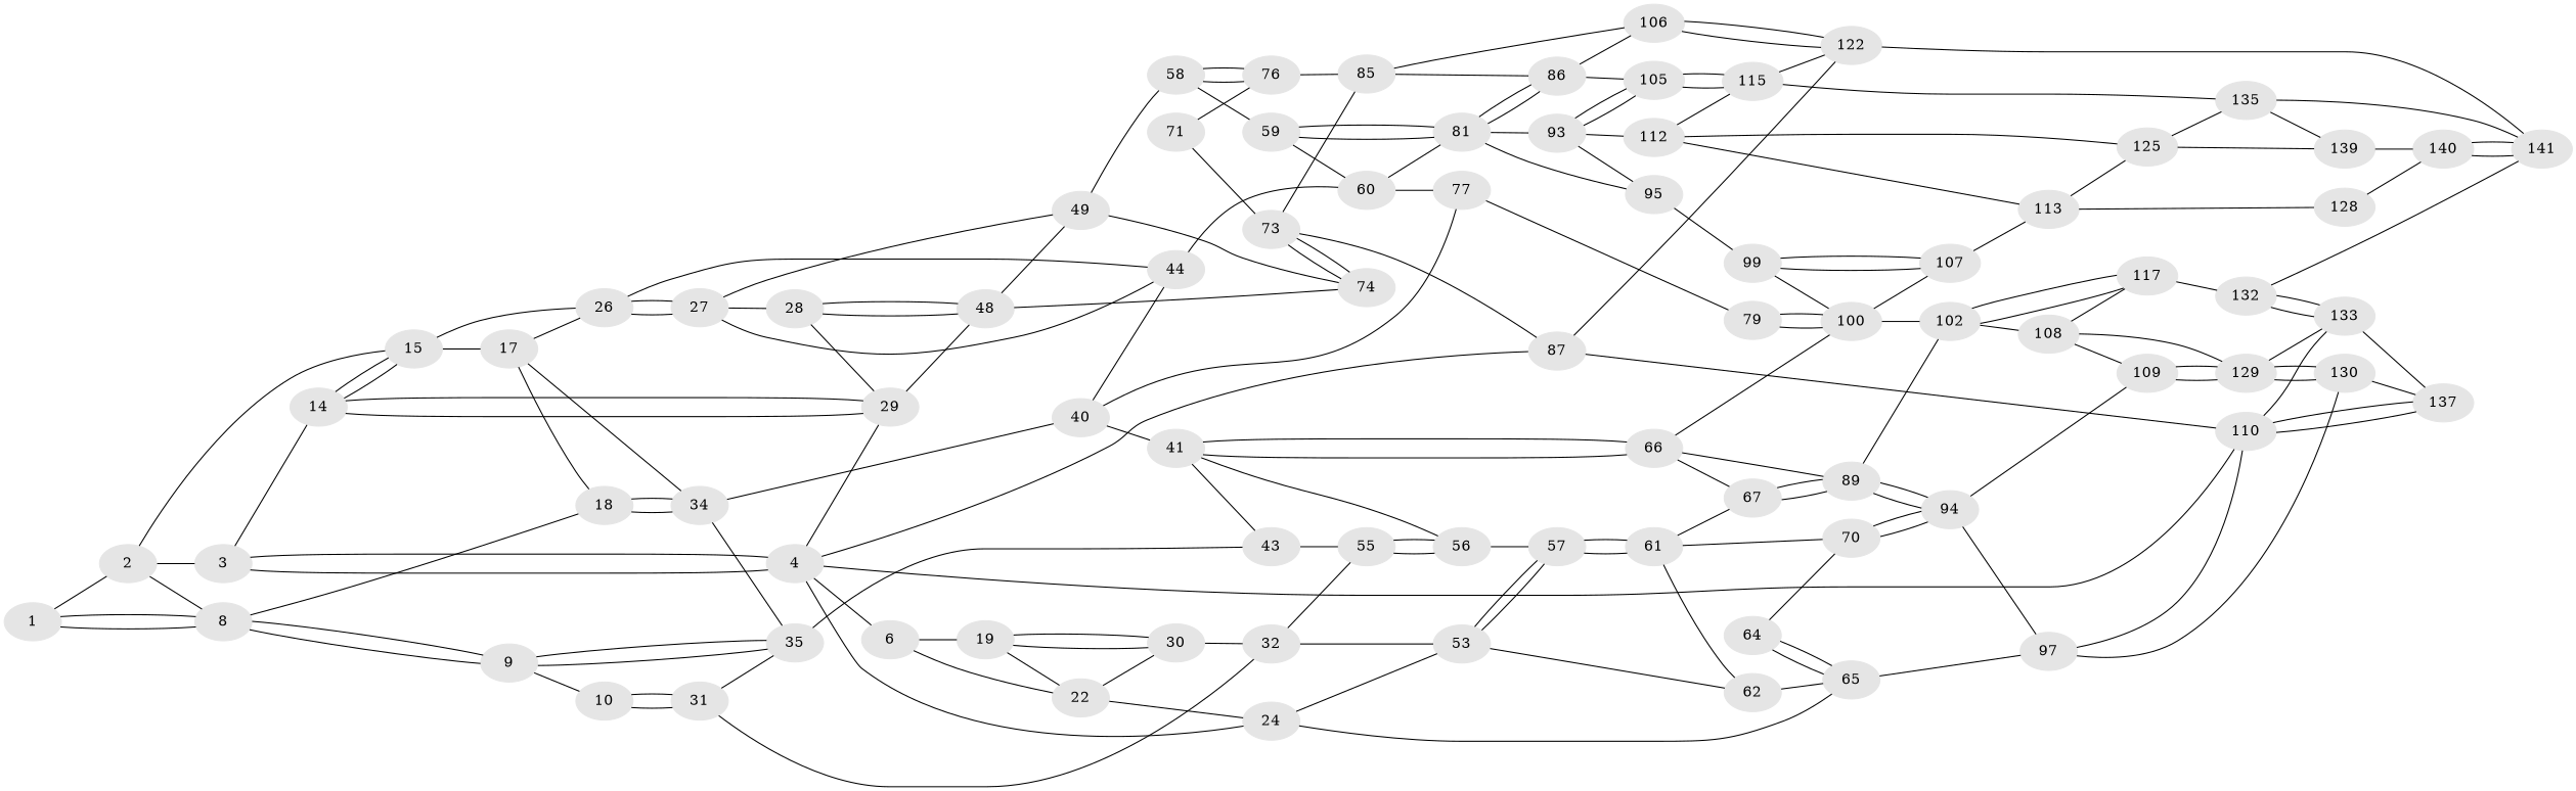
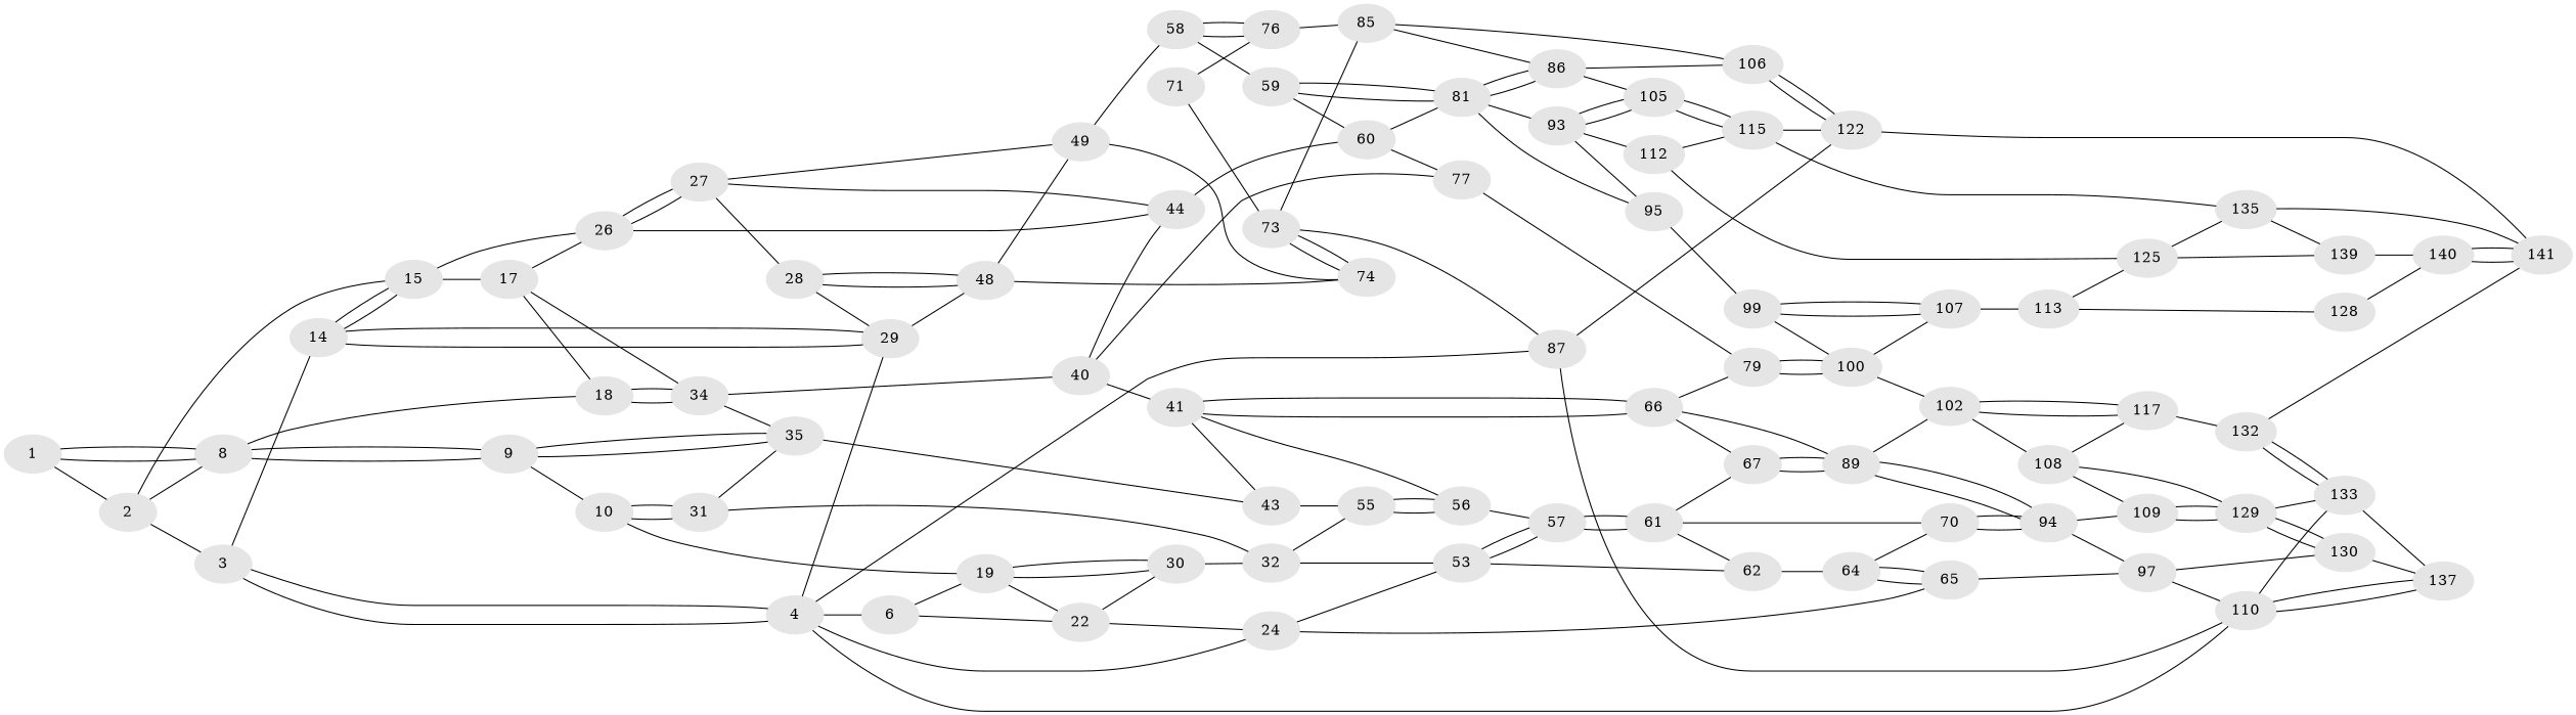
  graph {
    rankdir=LR
    node [color=gray90 style=filled]
    2 [super="+12"]
    1
    8 [super="+13"]
    3
    15 [super="+16"]
    9
    18
    4 [super="+5"]
    14
    17 [super="+37"]
    26 [super="+36"]
    6 [super="+21"]
    24 [super="+25"]
    29 [super="+33"]
    87
    110 [super="+111"]
    19 [super="+20"]
    22 [super="+23"]
    53 [super="+54"]
    65
    48 [super="+51"]
    122 [super="+124"]
    133 [super="+134"]
    137
    30
    10 [super="+11"]
    31
    35 [super="+38"]
    34 [super="+39"]
    43
    32 [super="+52"]
    27 [super="+47"]
    44 [super="+45"]
    40 [super="+46"]
    57
    62 [super="+63"]
    97 [super="+98"]
    28
    49 [super="+50"]
    60 [super="+83"]
    74 [super="+75"]
    58
    55
    56
    41 [super="+42"]
    77 [super="+78"]
    66 [super="+80"]
    79
    67
    89 [super="+91"]
    81 [super="+82"]
    59
    76 [super="+84"]
    61 [super="+68"]
    64 [super="+69"]
    70
    85 [super="+92"]
    95
    86 [super="+104"]
    93 [super="+94"]
    n61 [label=94 super="+96"]
    130
    100 [super="+101"]
    102 [super="+103"]
    109
    71 [super="+72"]
    73 [super="+88"]
    106
    99
    107 [super="+114"]
    105
    112 [super="+116"]
    115 [super="+123"]
    141 [super="+142"]
    108 [super="+118"]
    117 [super="+121"]
    129 [super="+131"]
    113 [super="+127"]
    125 [super="+126"]
    132
    135 [super="+136"]
    128 [super="+138"]
    139
    140
    2 -- 8
    2 -- 3
    2 -- 15
    1 -- 2
    1 -- 8
    1 -- 8
    8 -- 9
    8 -- 9
    8 -- 18
    3 -- 4
    3 -- 4
    3 -- 14
    15 -- 17
    15 -- 26
    9 -- 10
    9 -- 35
    9 -- 35
    18 -- 34
    18 -- 34
    4 -- 6
    4 -- 24
    4 -- 29
    4 -- 87
    4 -- 110
    14 -- 15
    14 -- 15
    14 -- 29
    14 -- 29
    17 -- 18
    17 -- 26
    17 -- 34
    26 -- 27
    26 -- 27
    26 -- 44
    6 -- 19
    6 -- 22
    24 -- 53
    24 -- 65
    29 -- 48
    87 -- 110
    87 -- 122
    110 -- 133
    110 -- 137
    110 -- 137
    19 -- 22
    19 -- 30
    19 -- 30
    22 -- 24
    22 -- 30
    53 -- 57
    53 -- 57
    53 -- 62
    65 -- 97
    48 -- 49
    48 -- 74
    122 -- 141
    133 -- 137
    30 -- 32
+   10 -- 19
    10 -- 31
    10 -- 31
    31 -- 35
    31 -- 32
    35 -- 43
    34 -- 35
    34 -- 40
    43 -- 55
    32 -- 53
    32 -- 55
    27 -- 44
    27 -- 28
    27 -- 49
    44 -- 60
    40 -- 44
    40 -- 41
    40 -- 77
    57 -- 61
    57 -- 61
-   62 -- 65 [weight=2]
+   62 -- 64 [weight=2]
    97 -- 110
    97 -- 130
    28 -- 29
    28 -- 48
    28 -- 48
    49 -- 74
    49 -- 58
    60 -- 77
    60 -- 81
    58 -- 59
    58 -- 76
    58 -- 76
    55 -- 56
    55 -- 56
    56 -- 57
    41 -- 43
    41 -- 56
    41 -- 66
    41 -- 66
    77 -- 79
-   66 -- 100
+   66 -- 79
    66 -- 67
    66 -- 89
    79 -- 100
    79 -- 100
    67 -- 89
    67 -- 89
    89 -- n61
    89 -- n61
    89 -- 102
    81 -- 95
    81 -- 86
    81 -- 86
    81 -- 93
    59 -- 60
    59 -- 81
    59 -- 81
    76 -- 85
    61 -- 62
    61 -- 67
    61 -- 70
    64 -- 65
    64 -- 65
    64 -- 70
    70 -- n61
    70 -- n61
    85 -- 86
    85 -- 106
    95 -- 99
    86 -- 106
    86 -- 105
    93 -- 95
    93 -- 105
    93 -- 105
    93 -- 112
    n61 -- 97
    n61 -- 109
    130 -- 137
    100 -- 102
    100 -- 107
    102 -- 108
    102 -- 117
    102 -- 117
    109 -- 129
    109 -- 129
    71 -- 76 [weight=2]
    71 -- 73
    73 -- 87
    73 -- 74
    73 -- 74
    73 -- 85
    106 -- 122
    106 -- 122
    99 -- 100
    99 -- 107
    99 -- 107
    107 -- 113
    105 -- 115
    105 -- 115
    112 -- 115
-   112 -- 113
    112 -- 125
    115 -- 122
    115 -- 135
    108 -- 109
    108 -- 117
    108 -- 129
    117 -- 132
    129 -- 133
    129 -- 130
    129 -- 130
    113 -- 125
    113 -- 128
    125 -- 135
    125 -- 139
    132 -- 133
    132 -- 133
    132 -- 141
    135 -- 141
    135 -- 139
    128 -- 140
    139 -- 140
    140 -- 141
    140 -- 141
  }
